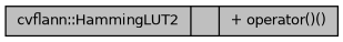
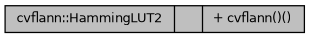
  digraph {
    rankdir=LR
-   n1 [color=black fillcolor=grey75 fontcolor=black fontname=Helvetica fontsize=10 height=0.2 label="{cvflann::HammingLUT2\n||+ operator()()\l}" shape=record style=filled width=0.4]
+   n1 [color=black fillcolor=grey75 fontcolor=black fontname=Helvetica fontsize=10 height=0.2 label="{cvflann::HammingLUT2\n||+ cvflann()()\l}" shape=record style=filled width=0.4]
  }
